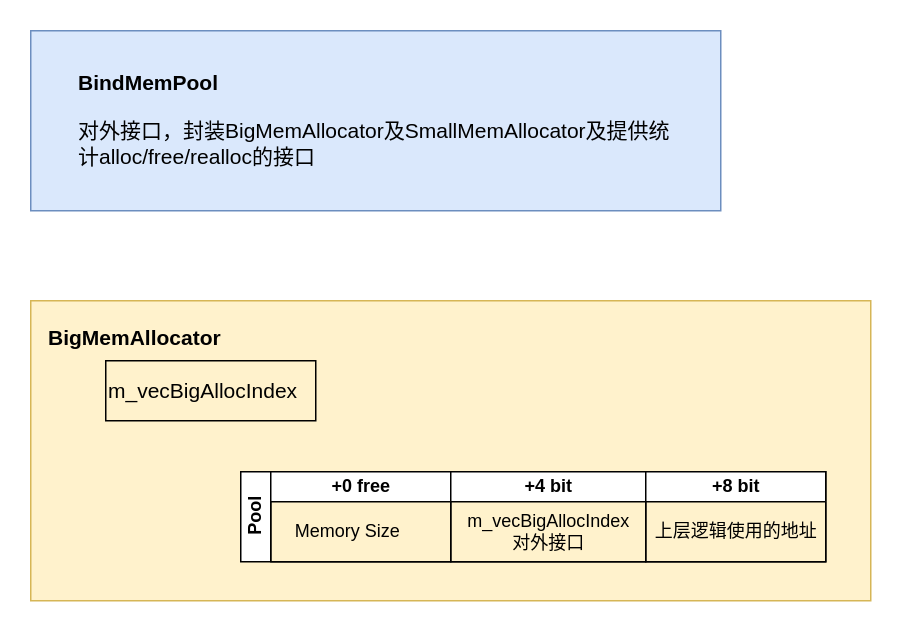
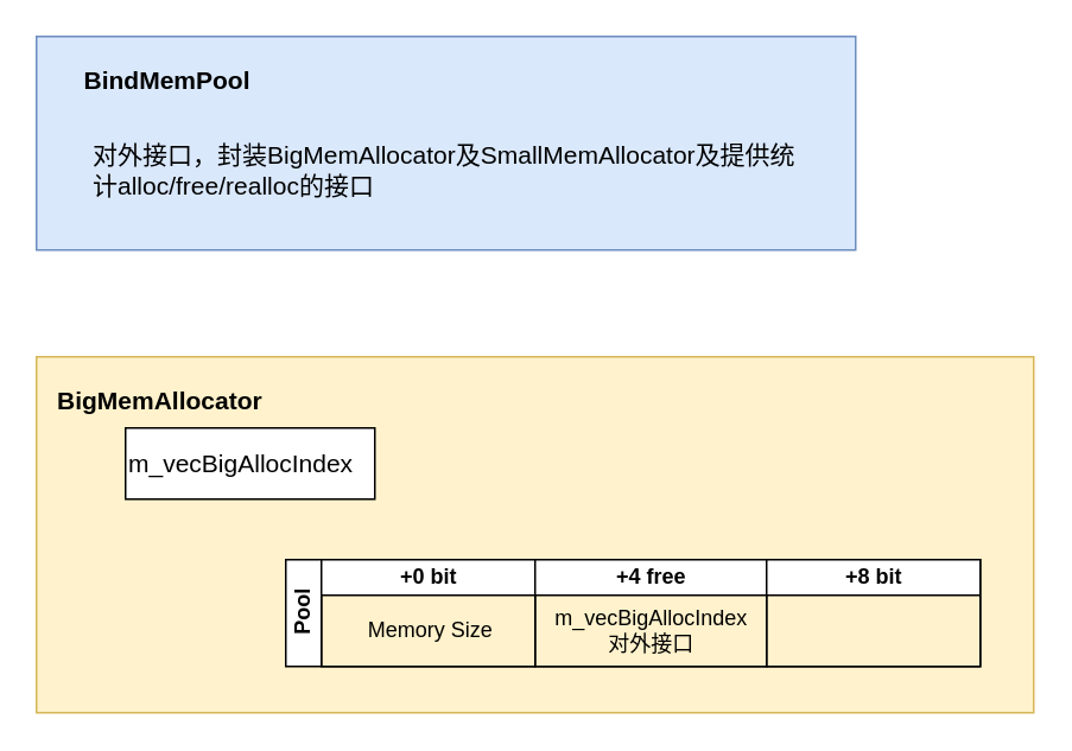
  <mxCell id="0" />
  <mxCell id="1" parent="0" />
  <mxCell id="2" value="" style="rounded=0;whiteSpace=wrap;html=1;align=center;fillColor=#fff2cc;strokeColor=#d6b656;" parent="1" vertex="1"><mxGeometry x="20" y="200" width="560" height="200" as="geometry" /></mxCell>
  <mxCell id="3" value="Pool" style="swimlane;html=1;childLayout=stackLayout;resizeParent=1;resizeParentMax=0;startSize=20;horizontal=0;horizontalStack=1;align=center;fontStyle=1" parent="1" vertex="1"><mxGeometry x="160" y="314" width="390" height="60" as="geometry" /></mxCell>
- <mxCell id="4" value="+0 free" style="swimlane;html=1;startSize=20;" parent="3" vertex="1"><mxGeometry x="20" width="120" height="60" as="geometry" /></mxCell>
- <mxCell id="5" value="Memory Size" style="text;html=1;align=center;verticalAlign=middle;resizable=0;points=[];;autosize=1;" parent="4" vertex="1"><mxGeometry x="6" y="30" width="90" height="20" as="geometry" /></mxCell>
- <mxCell id="6" value="+4 bit" style="swimlane;html=1;startSize=20;" parent="3" vertex="1"><mxGeometry x="140" width="130" height="60" as="geometry" /></mxCell>
+ <mxCell id="4" value="+0 bit" style="swimlane;html=1;startSize=20;" parent="3" vertex="1"><mxGeometry x="20" width="120" height="60" as="geometry" /></mxCell>
+ <mxCell id="5" value="Memory Size" style="text;html=1;align=center;verticalAlign=middle;resizable=0;points=[];;autosize=1;" parent="4" vertex="1"><mxGeometry x="16" y="30" width="90" height="20" as="geometry" /></mxCell>
+ <mxCell id="6" value="+4 free" style="swimlane;html=1;startSize=20;" parent="3" vertex="1"><mxGeometry x="140" width="130" height="60" as="geometry" /></mxCell>
  <mxCell id="7" value="m_vecBigAllocIndex &lt;br&gt;对外接口" style="text;html=1;align=center;verticalAlign=middle;resizable=0;points=[];;autosize=1;" parent="6" vertex="1"><mxGeometry y="25" width="130" height="30" as="geometry" /></mxCell>
  <mxCell id="8" value="+8 bit" style="swimlane;html=1;startSize=20;" parent="3" vertex="1"><mxGeometry x="270" width="120" height="60" as="geometry" /></mxCell>
- <mxCell id="9" value="上层逻辑使用的地址" style="text;html=1;align=center;verticalAlign=middle;resizable=0;points=[];;autosize=1;" parent="8" vertex="1"><mxGeometry y="30" width="120" height="20" as="geometry" /></mxCell>
  <mxCell id="10" value="BigMemAllocator" style="text;html=1;strokeColor=none;fillColor=none;align=left;verticalAlign=middle;whiteSpace=wrap;rounded=0;fontStyle=1;fontSize=14;" parent="1" vertex="1"><mxGeometry x="30" y="210" width="130" height="30" as="geometry" /></mxCell>
- <mxCell id="11" value="m_vecBigAllocIndex" style="rounded=0;whiteSpace=wrap;html=1;fontSize=14;align=left;fillColor=#fff2cc;" parent="1" vertex="1"><mxGeometry x="70" y="240" width="140" height="40" as="geometry" /></mxCell>
+ <mxCell id="11" value="m_vecBigAllocIndex" style="rounded=0;whiteSpace=wrap;html=1;fontSize=14;align=left;" parent="1" vertex="1"><mxGeometry x="70" y="240" width="140" height="40" as="geometry" /></mxCell>
  <mxCell id="12" value="" style="rounded=0;whiteSpace=wrap;html=1;fontSize=14;align=left;fillColor=#dae8fc;strokeColor=#6c8ebf;" vertex="1" parent="1"><mxGeometry x="20" y="20" width="460" height="120" as="geometry" /></mxCell>
- <mxCell id="13" value="&lt;span style=&quot;text-align: center;&quot;&gt;BindMemPool&lt;/span&gt;" style="text;html=1;strokeColor=none;fillColor=none;align=left;verticalAlign=middle;whiteSpace=wrap;rounded=0;fontStyle=1;fontSize=14;" vertex="1" parent="1"><mxGeometry x="50" y="40" width="130" height="30" as="geometry" /></mxCell>
+ <mxCell id="13" value="&lt;span style=&quot;text-align: center;&quot;&gt;BindMemPool&lt;/span&gt;" style="text;html=1;strokeColor=none;fillColor=none;align=left;verticalAlign=middle;whiteSpace=wrap;rounded=0;fontStyle=1;fontSize=14;" vertex="1" parent="1"><mxGeometry x="45" y="30" width="130" height="30" as="geometry" /></mxCell>
  <mxCell id="14" value="对外接口，封装BigMemAllocator及SmallMemAllocator及提供统计alloc/free/realloc的接口" style="text;html=1;strokeColor=none;fillColor=none;align=left;verticalAlign=middle;whiteSpace=wrap;rounded=0;fontSize=14;" vertex="1" parent="1"><mxGeometry x="50" y="70" width="400" height="50" as="geometry" /></mxCell>
